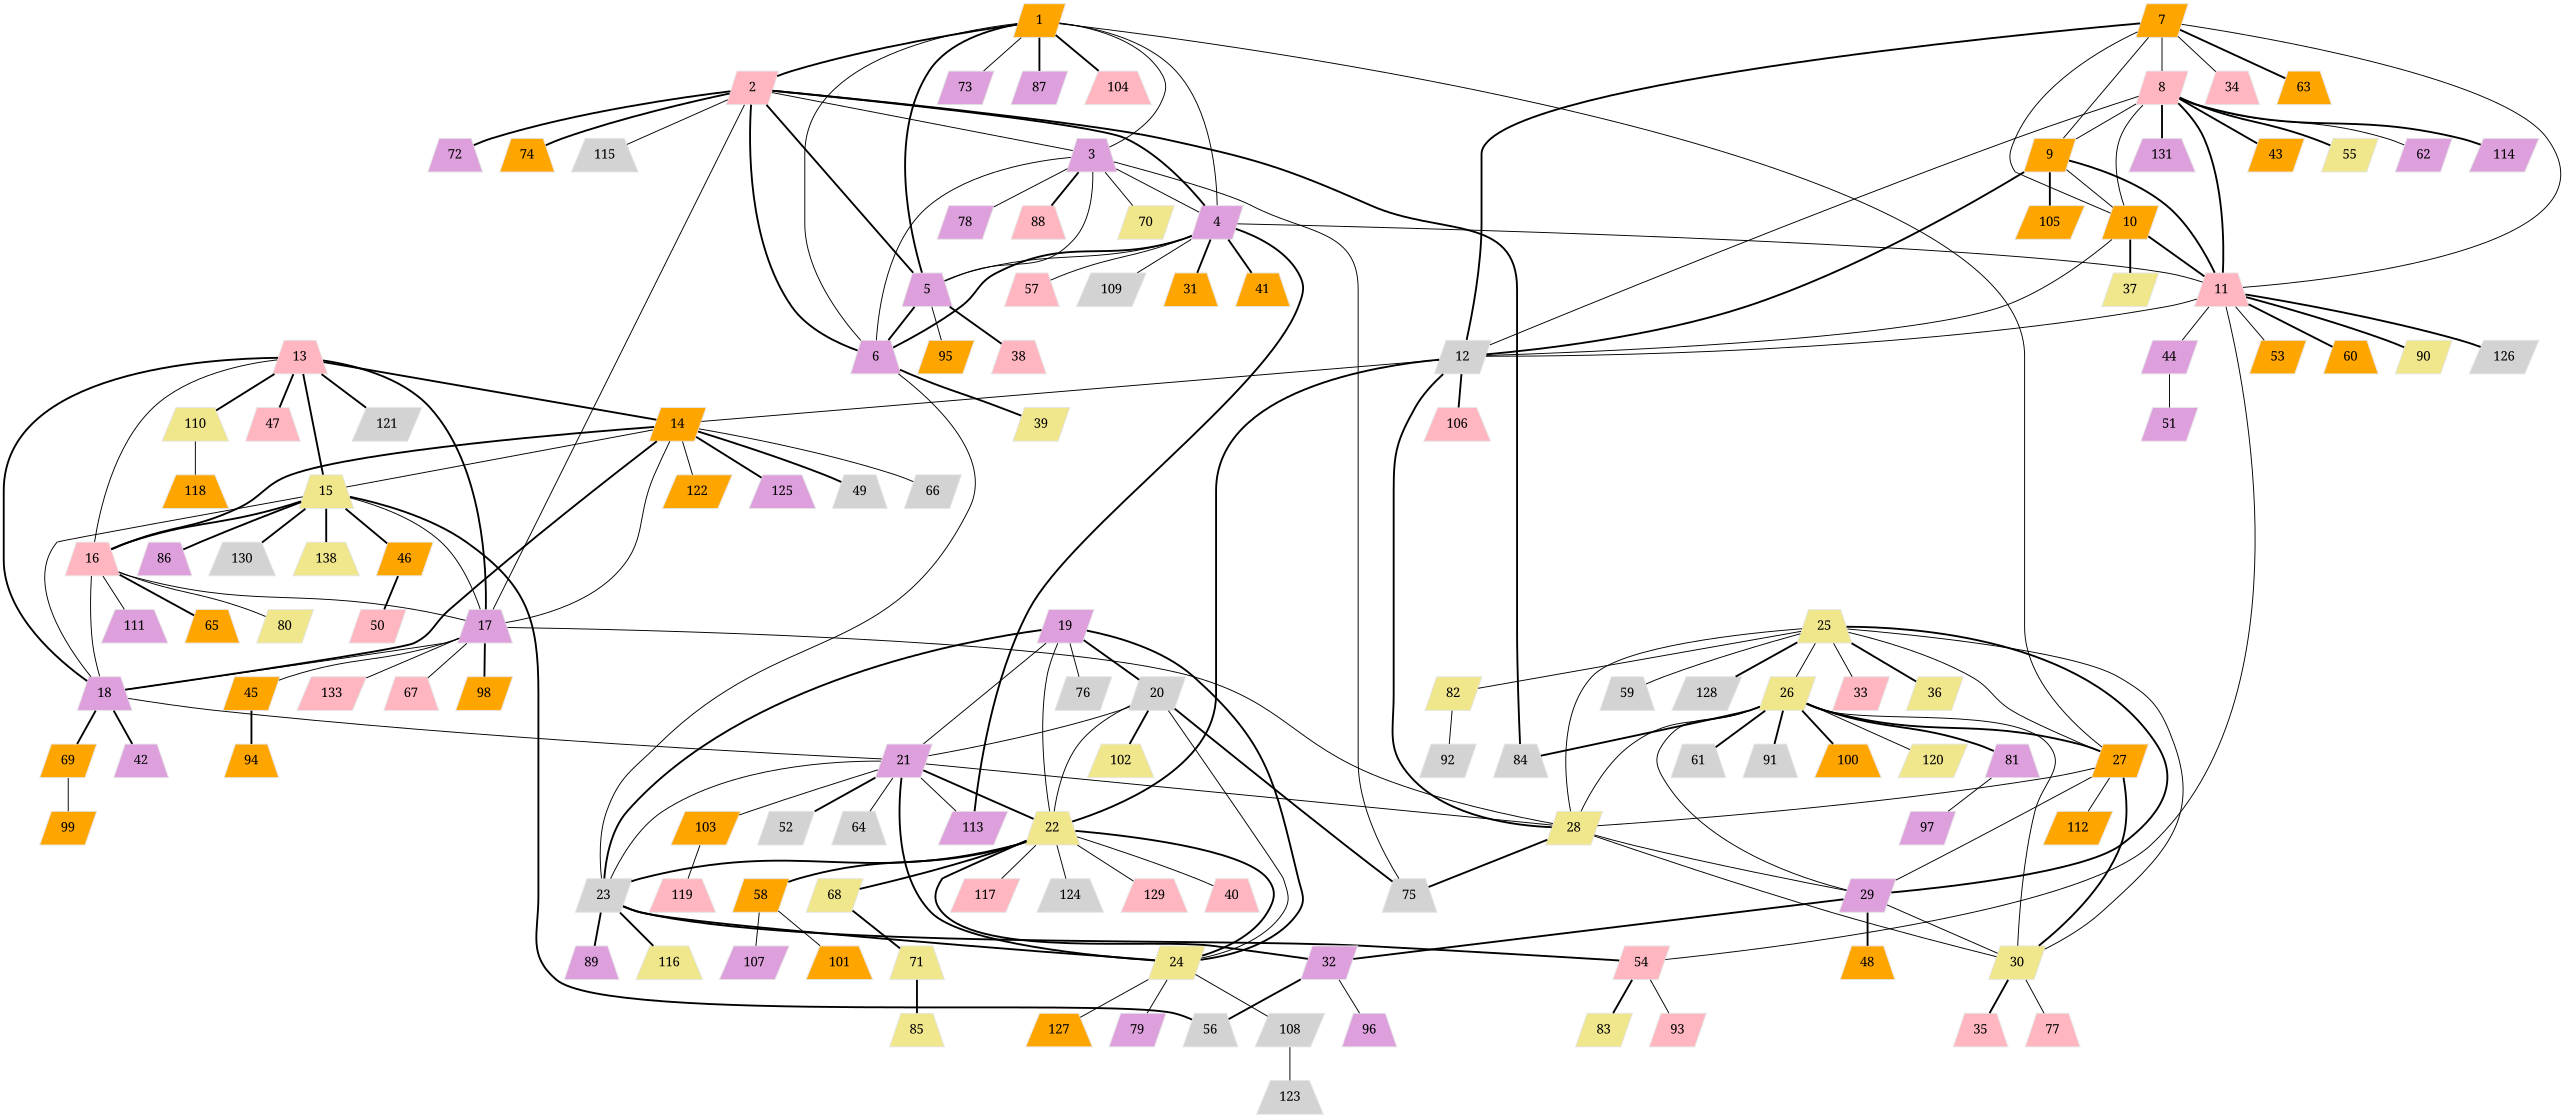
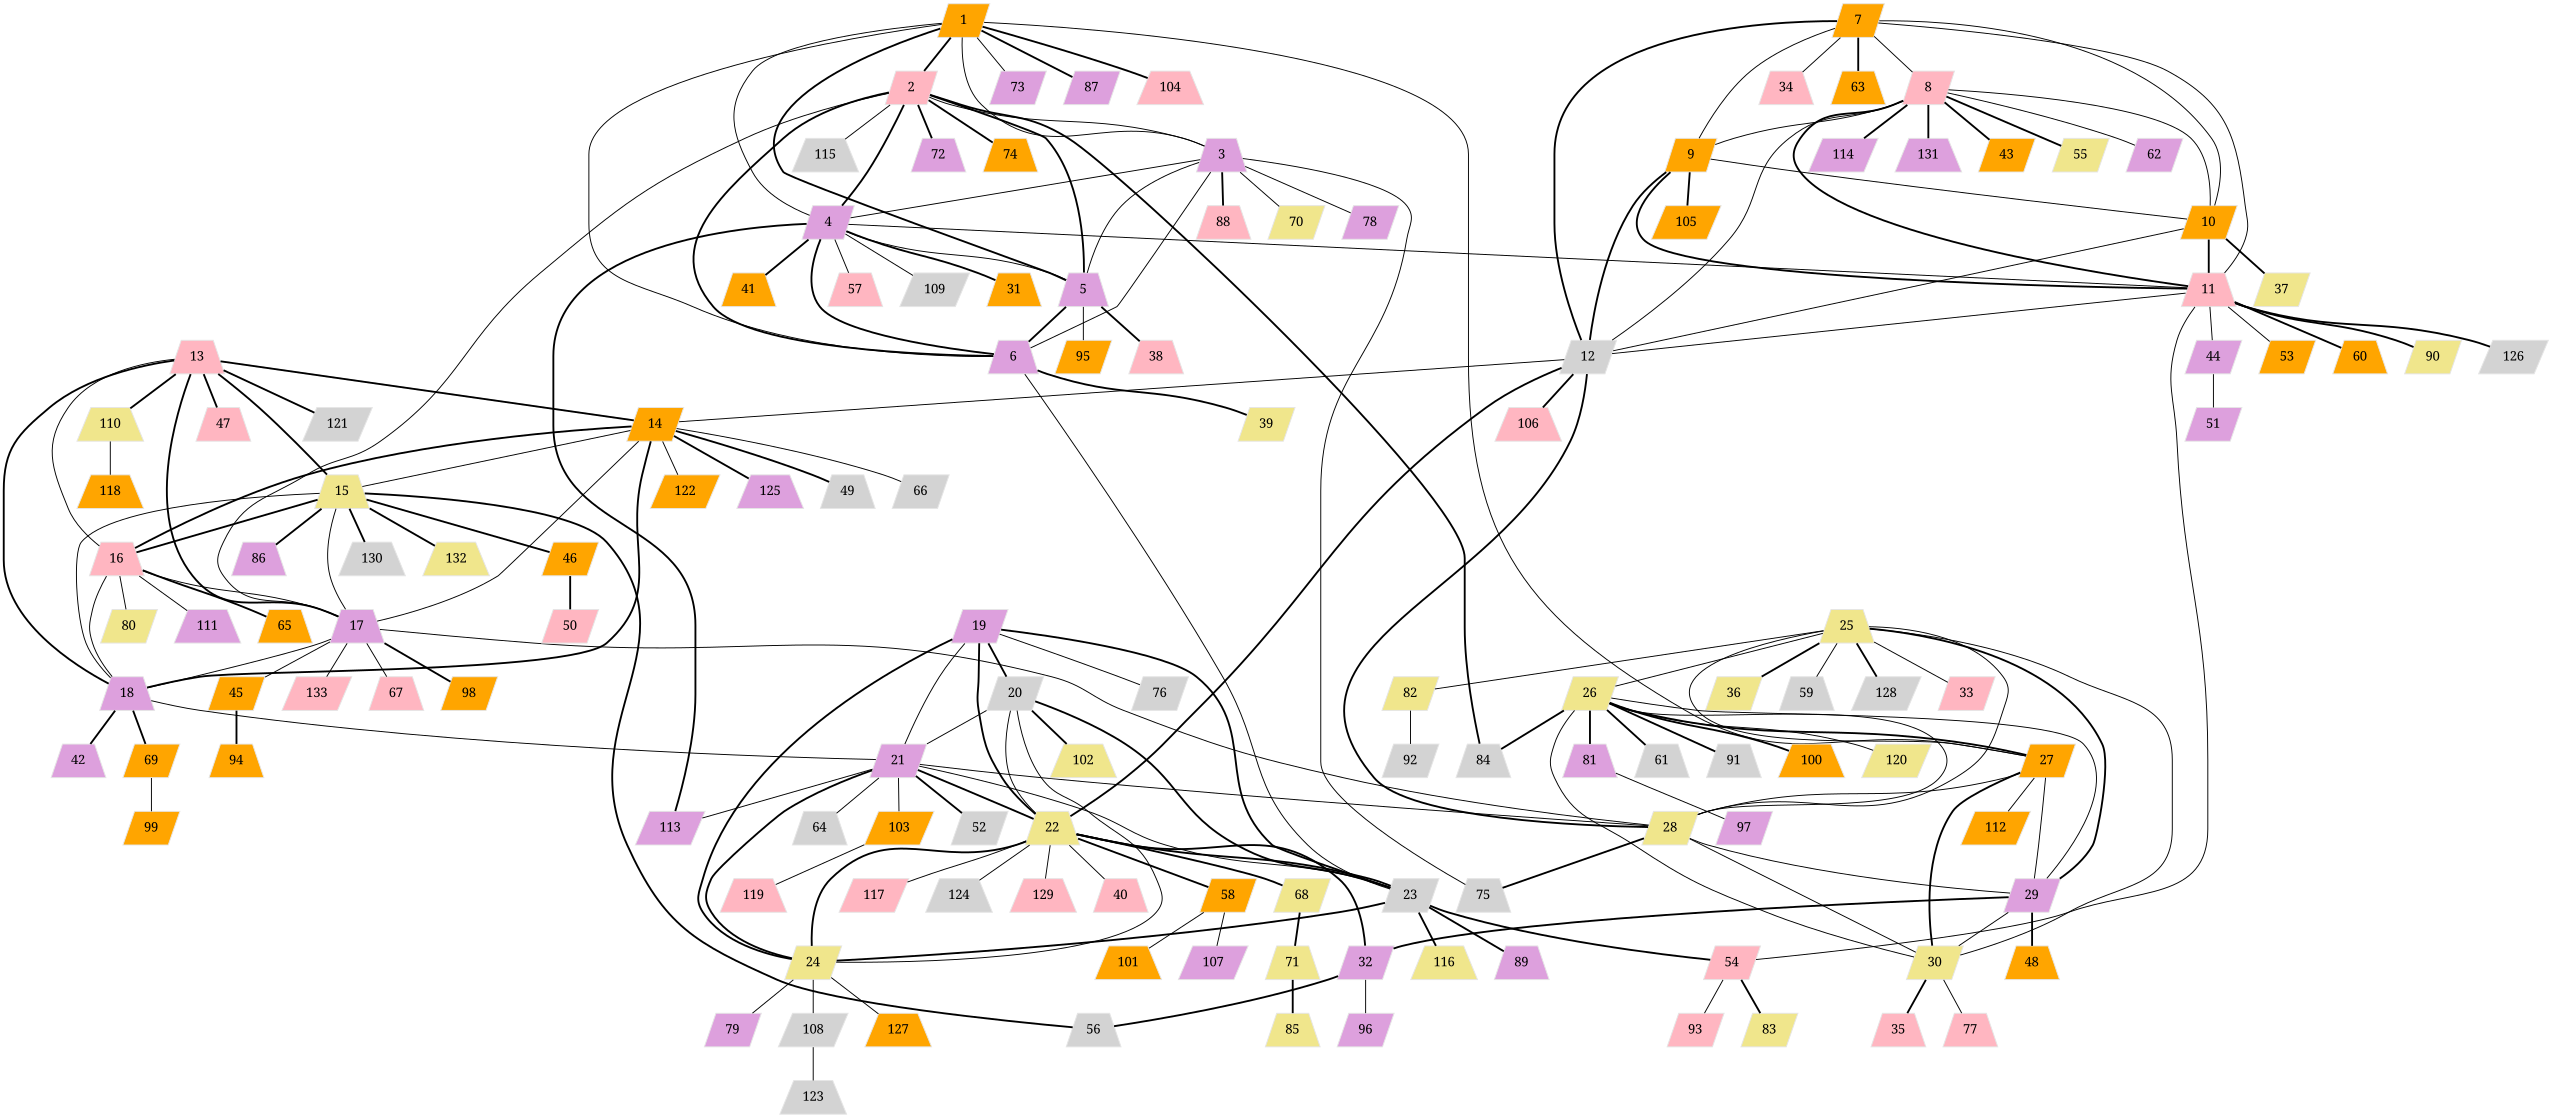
  graph {
    fontname="Noto Serif"
    node [color=gray90 fillcolor=orange fontname="Noto Serif" shape=parallelogram style=filled]
    edge [fontname="Noto Serif" style=solid]
    2 [fillcolor=lightpink]
    1
    3 [fillcolor=plum shape=trapezium]
    4 [fillcolor=plum]
    5 [fillcolor=plum shape=trapezium]
    6 [fillcolor=plum shape=trapezium]
    27
    73 [fillcolor=plum]
    87 [fillcolor=plum]
    104 [fillcolor=lightpink shape=trapezium]
    17 [fillcolor=plum shape=trapezium]
    72 [fillcolor=plum shape=trapezium]
    74 [shape=trapezium]
    84 [fillcolor=lightgrey shape=trapezium]
    115 [fillcolor=lightgrey shape=trapezium]
    70 [fillcolor=khaki]
    75 [fillcolor=lightgrey shape=trapezium]
    78 [fillcolor=plum]
    88 [fillcolor=lightpink shape=trapezium]
    11 [fillcolor=lightpink shape=trapezium]
    31 [shape=trapezium]
    41 [shape=trapezium]
    57 [fillcolor=lightpink shape=trapezium]
    109 [fillcolor=lightgrey]
    113 [fillcolor=plum]
    38 [fillcolor=lightpink shape=trapezium]
    95
    23 [fillcolor=lightgrey]
    39 [fillcolor=khaki]
    28 [fillcolor=khaki]
    29 [fillcolor=plum]
    30 [fillcolor=khaki]
    112
    18 [fillcolor=plum shape=trapezium]
    45
    67 [fillcolor=lightpink shape=trapezium]
    98
    133 [fillcolor=lightpink]
    12 [fillcolor=lightgrey]
    44 [fillcolor=plum]
    53
    54 [fillcolor=lightpink]
    60 [shape=trapezium]
    90 [fillcolor=khaki]
    126 [fillcolor=lightgrey]
    24 [fillcolor=khaki]
    89 [fillcolor=plum shape=trapezium]
    116 [fillcolor=khaki shape=trapezium]
    7
    8 [fillcolor=lightpink]
    9
    10
    34 [fillcolor=lightpink shape=trapezium]
    63 [shape=trapezium]
    43
    55 [fillcolor=khaki]
    62 [fillcolor=plum]
    114 [fillcolor=plum]
    131 [fillcolor=plum shape=trapezium]
    105
    37 [fillcolor=khaki]
    14
    22 [fillcolor=khaki shape=trapezium]
    106 [fillcolor=lightpink shape=trapezium]
    51 [fillcolor=plum]
    83 [fillcolor=khaki]
    93 [fillcolor=lightpink]
    15 [fillcolor=khaki shape=trapezium]
    16 [fillcolor=lightpink shape=trapezium]
    49 [fillcolor=lightgrey shape=trapezium]
    66 [fillcolor=lightgrey]
    122
    125 [fillcolor=plum shape=trapezium]
    32 [fillcolor=plum]
    40 [fillcolor=lightpink shape=trapezium]
    58
    68 [fillcolor=khaki]
    117 [fillcolor=lightpink]
    124 [fillcolor=lightgrey shape=trapezium]
    129 [fillcolor=lightpink shape=trapezium]
    13 [fillcolor=lightpink shape=trapezium]
    47 [fillcolor=lightpink shape=trapezium]
    110 [fillcolor=khaki shape=trapezium]
    121 [fillcolor=lightgrey]
    46
    56 [fillcolor=lightgrey shape=trapezium]
    86 [fillcolor=plum shape=trapezium]
    130 [fillcolor=lightgrey shape=trapezium]
-   132 [fillcolor=khaki shape=trapezium label=138]
+   132 [fillcolor=khaki shape=trapezium]
    65 [shape=trapezium]
    80 [fillcolor=khaki]
    111 [fillcolor=plum shape=trapezium]
    21 [fillcolor=plum]
    42 [fillcolor=plum shape=trapezium]
    69
    118 [shape=trapezium]
    50 [fillcolor=lightpink]
    94 [shape=trapezium]
    52 [fillcolor=lightgrey]
    64 [fillcolor=lightgrey shape=trapezium]
    103
    99
    19 [fillcolor=plum]
    20 [fillcolor=lightgrey]
    76 [fillcolor=lightgrey]
    102 [fillcolor=khaki shape=trapezium]
    79 [fillcolor=plum]
    108 [fillcolor=lightgrey]
    127 [shape=trapezium]
    119 [fillcolor=lightpink shape=trapezium]
-   96 [fillcolor=plum shape=trapezium]
+   96 [fillcolor=plum]
    101 [shape=trapezium]
    107 [fillcolor=plum]
    71 [fillcolor=khaki shape=trapezium]
    123 [fillcolor=lightgrey shape=trapezium]
    25 [fillcolor=khaki shape=trapezium]
    26 [fillcolor=khaki]
    33 [fillcolor=lightpink]
    36 [fillcolor=khaki]
    59 [fillcolor=lightgrey shape=trapezium]
    82 [fillcolor=khaki]
    128 [fillcolor=lightgrey]
    61 [fillcolor=lightgrey shape=trapezium]
    81 [fillcolor=plum shape=trapezium]
    91 [fillcolor=lightgrey shape=trapezium]
    100 [shape=trapezium]
    120 [fillcolor=khaki]
    48 [shape=trapezium]
    35 [fillcolor=lightpink shape=trapezium]
    77 [fillcolor=lightpink shape=trapezium]
    92 [fillcolor=lightgrey]
    97 [fillcolor=plum]
    85 [fillcolor=khaki shape=trapezium]
    2 -- 3
    2 -- 4 [style=bold]
    2 -- 5 [style=bold]
    2 -- 6 [style=bold]
    2 -- 17
    2 -- 72 [style=bold]
    2 -- 74 [style=bold]
    2 -- 84 [style=bold]
    2 -- 115
    1 -- 2 [style=bold]
    1 -- 3
    1 -- 4
    1 -- 5 [style=bold]
    1 -- 6
    1 -- 27
    1 -- 73
    1 -- 87 [style=bold]
    1 -- 104 [style=bold]
    3 -- 4
    3 -- 5
    3 -- 6
    3 -- 70
    3 -- 75
    3 -- 78
    3 -- 88 [style=bold]
    4 -- 5
    4 -- 6 [style=bold]
    4 -- 11
    4 -- 31 [style=bold]
    4 -- 41 [style=bold]
    4 -- 57
    4 -- 109
    4 -- 113 [style=bold]
    5 -- 6 [style=bold]
    5 -- 38 [style=bold]
    5 -- 95
    6 -- 23
    6 -- 39 [style=bold]
    27 -- 28
    27 -- 29
    27 -- 30 [style=bold]
    27 -- 112
    17 -- 28
    17 -- 18
    17 -- 45
    17 -- 67
    17 -- 98 [style=bold]
    17 -- 133
    11 -- 12
    11 -- 44
    11 -- 53
    11 -- 54
    11 -- 60 [style=bold]
    11 -- 90 [style=bold]
    11 -- 126 [style=bold]
    23 -- 54 [style=bold]
    23 -- 24 [style=bold]
    23 -- 89 [style=bold]
    23 -- 116 [style=bold]
    28 -- 75 [style=bold]
    28 -- 29
    28 -- 30
    29 -- 30
    29 -- 32 [style=bold]
    29 -- 48 [style=bold]
    30 -- 35 [style=bold]
    30 -- 77
    18 -- 21
    18 -- 42 [style=bold]
    18 -- 69 [style=bold]
    45 -- 94 [style=bold]
    12 -- 28 [style=bold]
    12 -- 14
    12 -- 22 [style=bold]
    12 -- 106 [style=bold]
    44 -- 51
    54 -- 83 [style=bold]
    54 -- 93
    24 -- 79
    24 -- 108
    24 -- 127
    7 -- 11
    7 -- 12 [style=bold]
    7 -- 8
    7 -- 9
    7 -- 10
    7 -- 34
    7 -- 63 [style=bold]
    8 -- 11 [style=bold]
    8 -- 12
    8 -- 9
    8 -- 10
    8 -- 43 [style=bold]
    8 -- 55 [style=bold]
    8 -- 62
    8 -- 114 [style=bold]
    8 -- 131 [style=bold]
    9 -- 11 [style=bold]
    9 -- 12 [style=bold]
    9 -- 10
    9 -- 105 [style=bold]
    10 -- 11 [style=bold]
    10 -- 12
    10 -- 37 [style=bold]
    14 -- 17
    14 -- 18 [style=bold]
    14 -- 15
    14 -- 16 [style=bold]
    14 -- 49 [style=bold]
    14 -- 66
    14 -- 122
    14 -- 125 [style=bold]
    22 -- 23 [style=bold]
    22 -- 24 [style=bold]
    22 -- 32 [style=bold]
    22 -- 40
    22 -- 58 [style=bold]
    22 -- 68 [style=bold]
    22 -- 117
    22 -- 124
    22 -- 129
    15 -- 17
    15 -- 18
    15 -- 16 [style=bold]
    15 -- 46 [style=bold]
    15 -- 56 [style=bold]
    15 -- 86 [style=bold]
    15 -- 130 [style=bold]
    15 -- 132 [style=bold]
    16 -- 17
    16 -- 18
    16 -- 65 [style=bold]
    16 -- 80
    16 -- 111
    32 -- 56 [style=bold]
    32 -- 96
    58 -- 101
    58 -- 107
    68 -- 71 [style=bold]
    13 -- 17 [style=bold]
    13 -- 18 [style=bold]
    13 -- 14 [style=bold]
    13 -- 15 [style=bold]
    13 -- 16
    13 -- 47 [style=bold]
    13 -- 110 [style=bold]
    13 -- 121 [style=bold]
    110 -- 118
    46 -- 50 [style=bold]
    21 -- 113
    21 -- 23
    21 -- 28
    21 -- 24 [style=bold]
    21 -- 22 [style=bold]
    21 -- 52 [style=bold]
    21 -- 64
    21 -- 103
    69 -- 99
    103 -- 119
    19 -- 23 [style=bold]
    19 -- 24 [style=bold]
-   19 -- 22
+   19 -- 22 [style=bold]
    19 -- 21
    19 -- 20 [style=bold]
    19 -- 76
-   20 -- 75 [style=bold]
+   20 -- 23 [style=bold]
    20 -- 24
    20 -- 22
    20 -- 21
    20 -- 102 [style=bold]
    108 -- 123
    71 -- 85 [style=bold]
    25 -- 27
    25 -- 28
    25 -- 29 [style=bold]
    25 -- 30
    25 -- 26
    25 -- 33
    25 -- 36 [style=bold]
    25 -- 59
    25 -- 82
    25 -- 128 [style=bold]
    26 -- 27 [style=bold]
    26 -- 84 [style=bold]
    26 -- 28
    26 -- 29
    26 -- 30
    26 -- 61 [style=bold]
    26 -- 81 [style=bold]
    26 -- 91 [style=bold]
    26 -- 100 [style=bold]
    26 -- 120
    82 -- 92
    81 -- 97
  }
